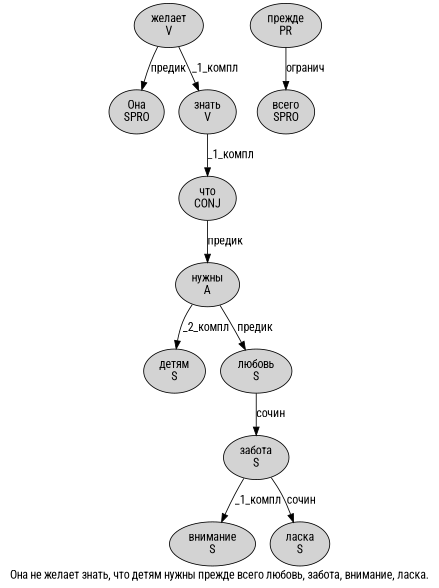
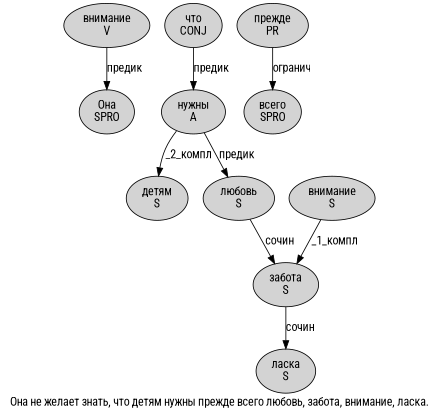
  digraph {
    fontname="Roboto Condensed"
    label="Она не желает знать, что детям нужны прежде всего любовь, забота, внимание, ласка."
    node [fillcolor=lightgray fontname="Roboto Condensed" penwidth=1 shape=ellipse style=filled]
    edge [fontname="Roboto Condensed"]
    n1 [label="Она\nSPRO"]
-   n2 [label="желает\nV"]
-   n3 [label="знать\nV"]
+   n2 [label="внимание\nV"]
    n4 [label="что\nCONJ"]
    n5 [label="нужны\nA"]
    n6 [label="детям\nS"]
    n7 [label="любовь\nS"]
    n8 [label="прежде\nPR"]
    n9 [label="всего\nSPRO"]
    n10 [label="забота\nS"]
    n11 [label="внимание\nS"]
    n12 [label="ласка\nS"]
    n2 -> n1 [label="предик"]
-   n2 -> n3 [label="_1_компл"]
-   n3 -> n4 [label="_1_компл"]
    n4 -> n5 [label="предик"]
    n5 -> n6 [label="_2_компл"]
    n5 -> n7 [label="предик"]
    n7 -> n10 [label="сочин"]
    n8 -> n9 [label="огранич"]
-   n10 -> n11 [label="_1_компл"]
+   n11 -> n10 [label="_1_компл"]
    n10 -> n12 [label="сочин"]
  }
